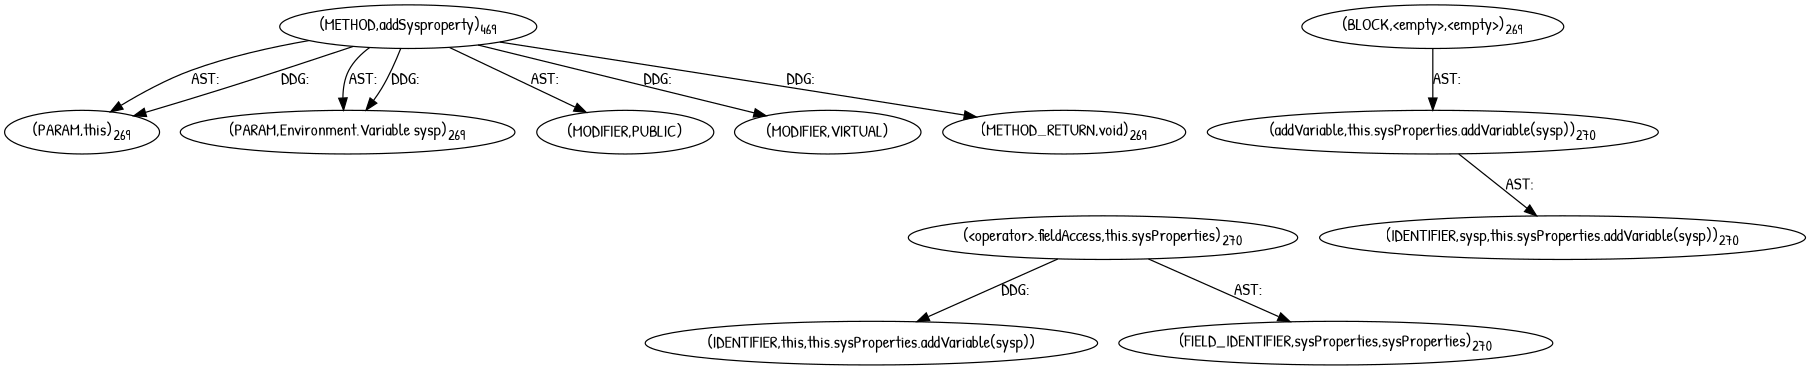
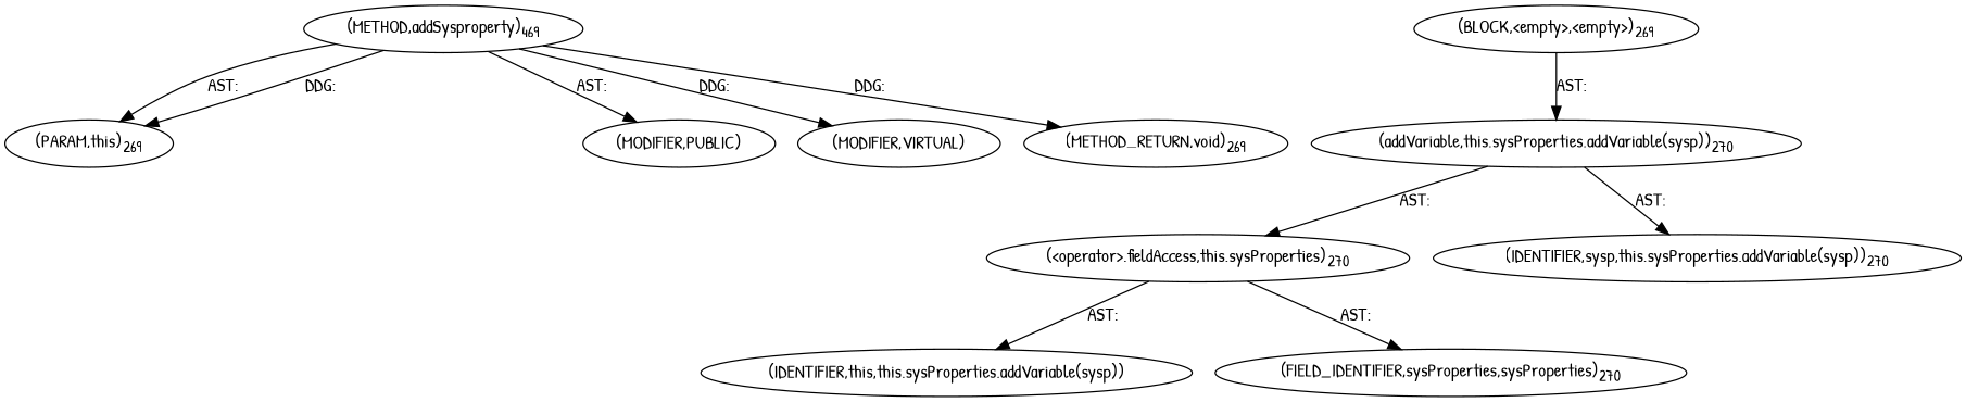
  digraph {
    fontname="Patrick Hand"
    node [fontname="Patrick Hand"]
    edge [fontname="Patrick Hand"]
    n1 [label=<(METHOD,addSysproperty)<SUB>469</SUB>>]
    n2 [label=<(PARAM,this)<SUB>269</SUB>>]
-   n3 [label=<(PARAM,Environment.Variable sysp)<SUB>269</SUB>>]
    n4 [label=<(MODIFIER,PUBLIC)>]
    n5 [label=<(MODIFIER,VIRTUAL)>]
    n6 [label=<(METHOD_RETURN,void)<SUB>269</SUB>>]
    n7 [label=<(BLOCK,&lt;empty&gt;,&lt;empty&gt;)<SUB>269</SUB>>]
    n8 [label=<(addVariable,this.sysProperties.addVariable(sysp))<SUB>270</SUB>>]
    n9 [label=<(&lt;operator&gt;.fieldAccess,this.sysProperties)<SUB>270</SUB>>]
    n10 [label=<(IDENTIFIER,sysp,this.sysProperties.addVariable(sysp))<SUB>270</SUB>>]
    n11 [label=<(IDENTIFIER,this,this.sysProperties.addVariable(sysp))>]
    n12 [label=<(FIELD_IDENTIFIER,sysProperties,sysProperties)<SUB>270</SUB>>]
    n1 -> n2 [label="AST: "]
    n1 -> n2 [label="DDG: "]
-   n1 -> n3 [label="AST: "]
-   n1 -> n3 [label="DDG: "]
    n1 -> n4 [label="AST: "]
    n1 -> n5 [label="DDG: "]
    n1 -> n6 [label="DDG: "]
    n7 -> n8 [label="AST: "]
+   n8 -> n9 [label="AST: "]
    n8 -> n10 [label="AST: "]
-   n9 -> n11 [label="DDG: "]
+   n9 -> n11 [label="AST: "]
    n9 -> n12 [label="AST: "]
  }
